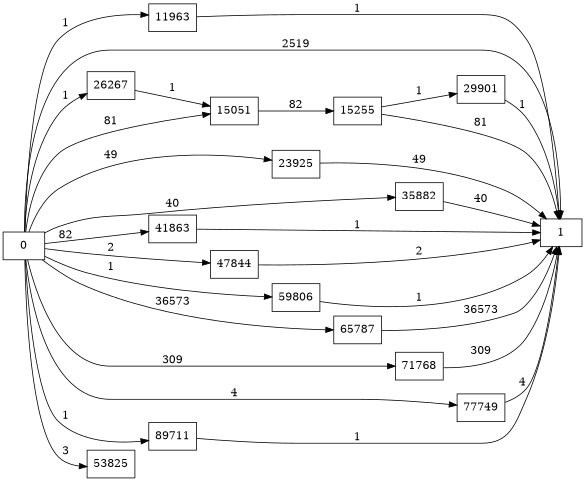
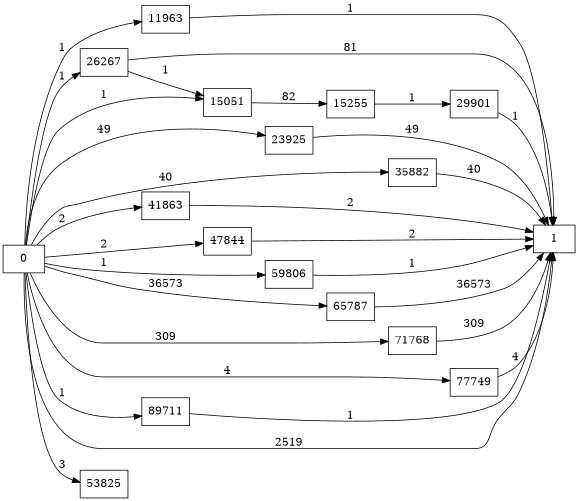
  digraph {
    rankdir=LR
    node [shape=rectangle]
    11963
    1
    n3 [label=15051]
    15255
    29901
    23925
    26267
    35882
    41863
    47844
    59806
    65787
    71768
    77749
    89711
    0
    53825
    11963 -> 1 [label=1]
    n3 -> 15255 [label=82]
-   15255 -> 1 [label=81]
+   26267 -> 1 [label=81]
    15255 -> 29901 [label=1]
    29901 -> 1 [label=1]
    23925 -> 1 [label=49]
    26267 -> n3 [label=1]
    35882 -> 1 [label=40]
-   41863 -> 1 [label=1]
+   41863 -> 1 [label=2]
    47844 -> 1 [label=2]
    59806 -> 1 [label=1]
    65787 -> 1 [label=36573]
    71768 -> 1 [label=309]
    77749 -> 1 [label=4]
    89711 -> 1 [label=1]
    0 -> 11963 [label=1]
    0 -> 1 [label=2519]
-   0 -> n3 [label=81]
+   0 -> n3 [label=1]
    0 -> 23925 [label=49]
    0 -> 26267 [label=1]
    0 -> 35882 [label=40]
-   0 -> 41863 [label=82]
+   0 -> 41863 [label=2]
    0 -> 47844 [label=2]
    0 -> 59806 [label=1]
    0 -> 65787 [label=36573]
    0 -> 71768 [label=309]
    0 -> 77749 [label=4]
    0 -> 89711 [label=1]
    0 -> 53825 [label=3]
  }
